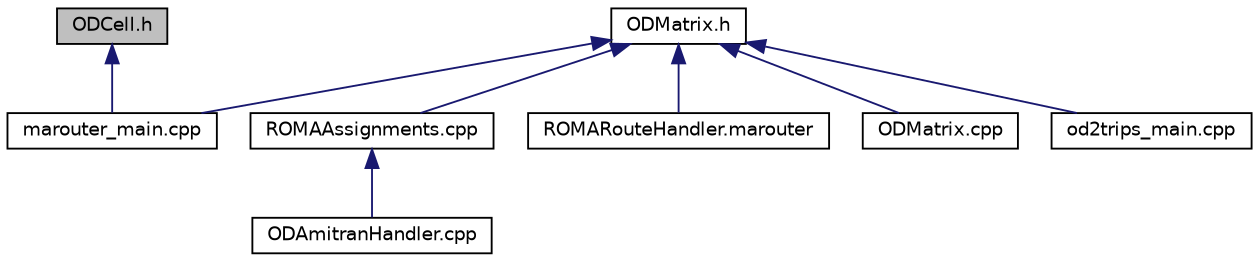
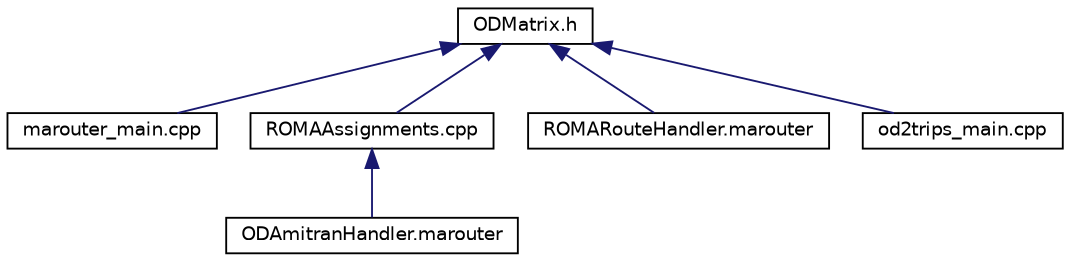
  digraph {
    node [color=black fillcolor=white fontname=Helvetica fontsize=10 shape=record style=filled]
    edge [color=midnightblue dir=back fontname=Helvetica fontsize=10 labelfontname=Helvetica labelfontsize=10 style=solid]
-   n1 [fillcolor=grey75 fontcolor=black height=0.2 label="ODCell.h" width=0.4]
    n2 [height=0.2 label="marouter_main.cpp" width=0.4]
    n3 [height=0.2 label="ODMatrix.h" width=0.4]
    n4 [height=0.2 label="ROMAAssignments.cpp" width=0.4]
    n5 [height=0.2 label="ROMARouteHandler.marouter" width=0.4]
-   n6 [height=0.2 label="ODMatrix.cpp" width=0.4]
    n7 [height=0.2 label="od2trips_main.cpp" width=0.4]
-   n8 [height=0.2 label="ODAmitranHandler.cpp" width=0.4]
-   n1 -> n2
+   n8 [height=0.2 label="ODAmitranHandler.marouter" width=0.4]
    n3 -> n2
    n3 -> n4
    n3 -> n5
-   n3 -> n6
    n3 -> n7
    n4 -> n8
  }
